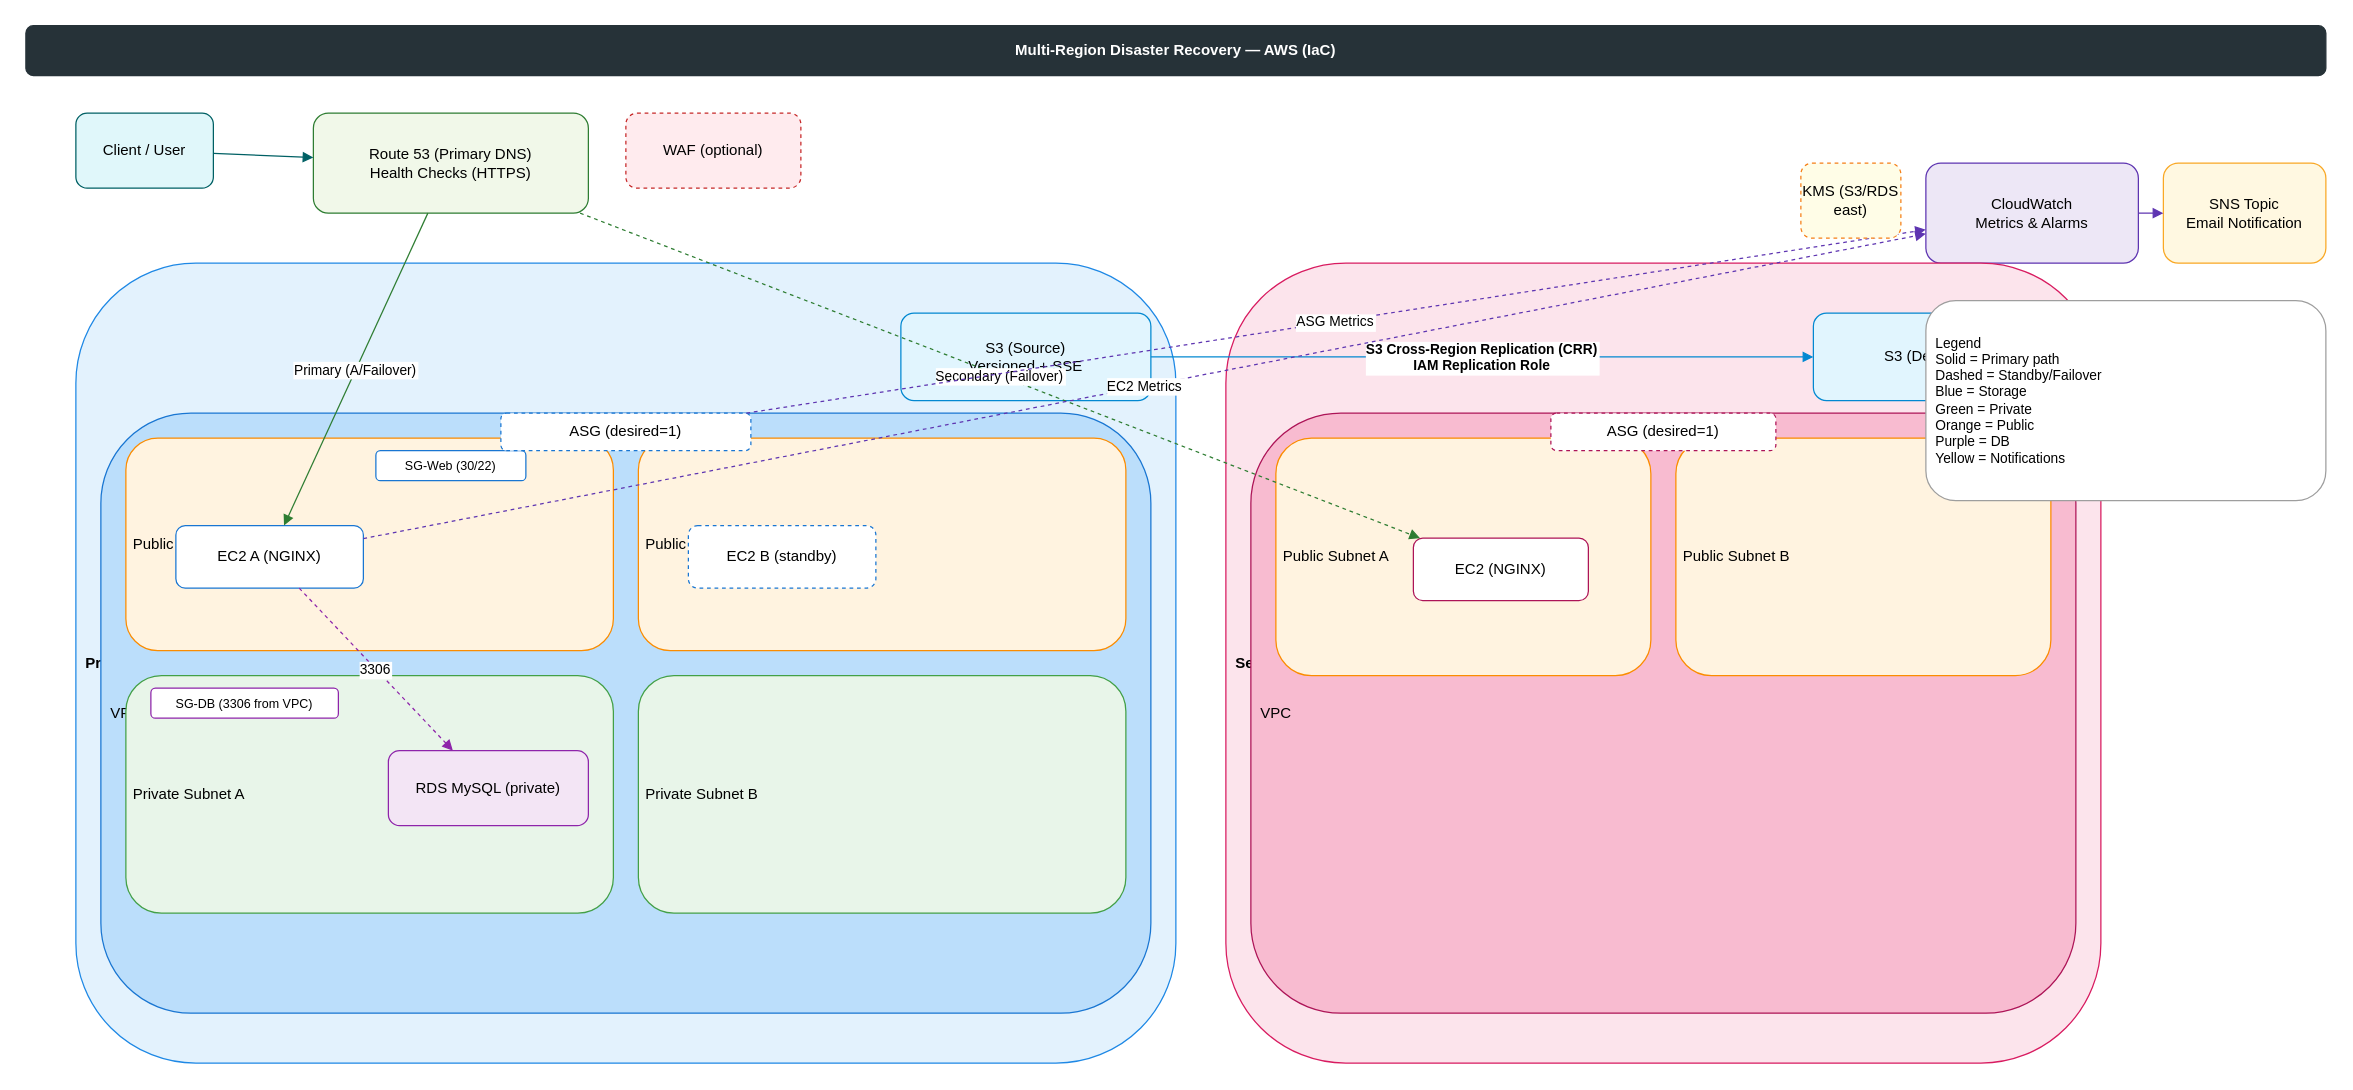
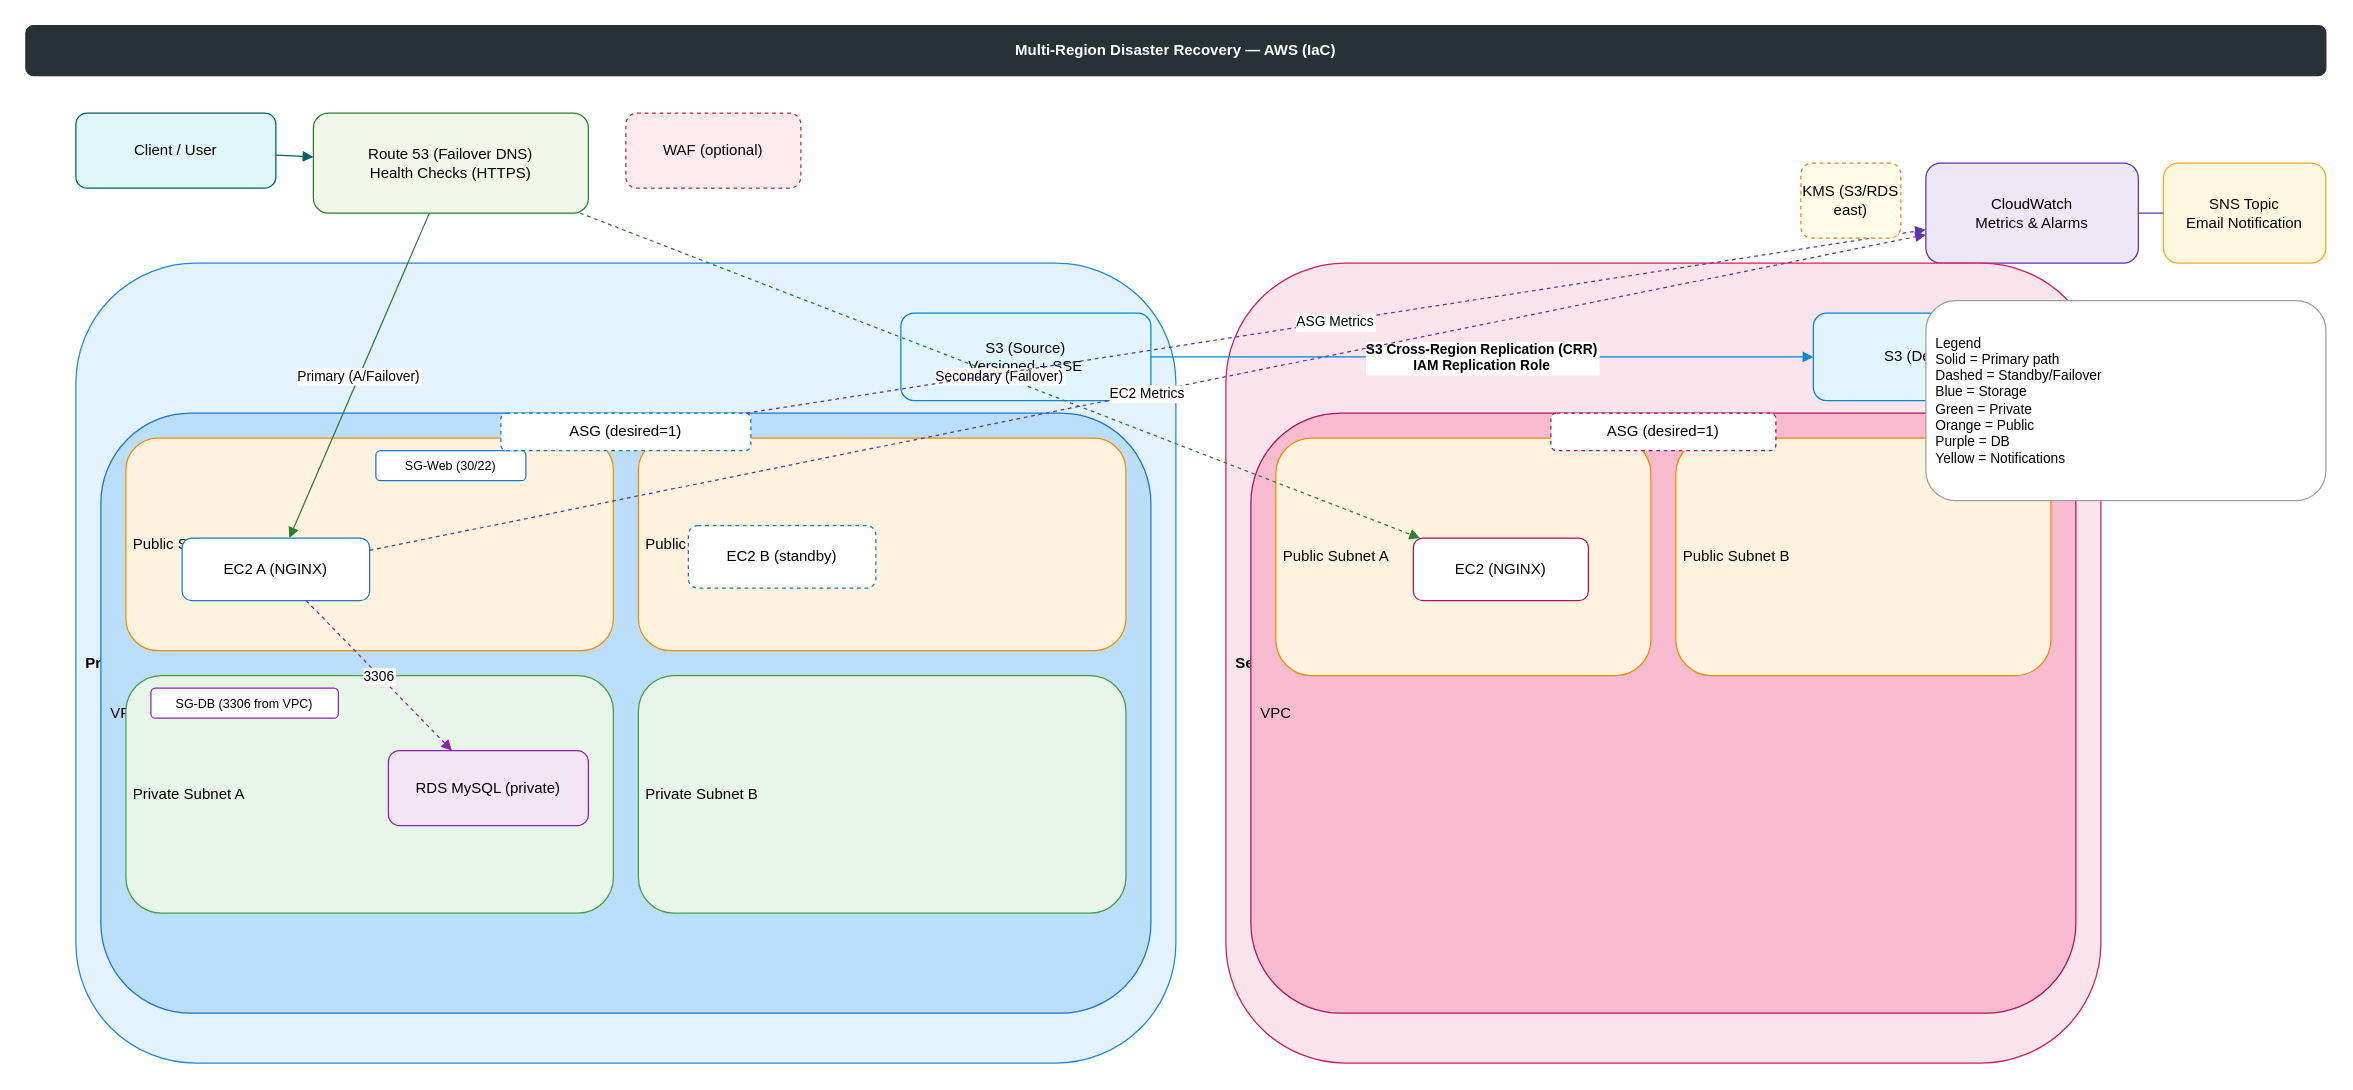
  <mxCell id="0" />
  <mxCell id="1" parent="0" />
  <mxCell id="2" value="Multi-Region Disaster Recovery — AWS (IaC)" style="rounded=1;whiteSpace=wrap;html=1;fillColor=#263238;fontColor=#FFFFFF;strokeColor=#263238;fontStyle=1;align=center;verticalAlign=middle;" vertex="1" parent="1"><mxGeometry x="20" y="20" width="1840" height="40" as="geometry" /></mxCell>
- <mxCell id="3" value="Client / User" style="rounded=1;whiteSpace=wrap;html=1;fillColor=#E0F7FA;strokeColor=#006064;align=center;" vertex="1" parent="1"><mxGeometry x="60" y="90" width="110" height="60" as="geometry" /></mxCell>
- <mxCell id="4" value="Route 53 (Primary DNS)&#10;Health Checks (HTTPS)" style="rounded=1;whiteSpace=wrap;html=1;fillColor=#F1F8E9;strokeColor=#2E7D32;align=center;" vertex="1" parent="1"><mxGeometry x="250" y="90" width="220" height="80" as="geometry" /></mxCell>
+ <mxCell id="3" value="Client / User" style="rounded=1;whiteSpace=wrap;html=1;fillColor=#E0F7FA;strokeColor=#006064;align=center;" vertex="1" parent="1"><mxGeometry x="60" y="90" width="160" height="60" as="geometry" /></mxCell>
+ <mxCell id="4" value="Route 53 (Failover DNS)&#10;Health Checks (HTTPS)" style="rounded=1;whiteSpace=wrap;html=1;fillColor=#F1F8E9;strokeColor=#2E7D32;align=center;" vertex="1" parent="1"><mxGeometry x="250" y="90" width="220" height="80" as="geometry" /></mxCell>
  <mxCell id="5" style="endArrow=block;endFill=1;strokeColor=#006064;" edge="1" parent="1" source="3" target="4"><mxGeometry relative="1" as="geometry" /></mxCell>
  <mxCell id="6" value="CloudWatch&#10;Metrics &amp; Alarms" style="rounded=1;whiteSpace=wrap;html=1;fillColor=#EDE7F6;strokeColor=#5E35B1;align=center;" vertex="1" parent="1"><mxGeometry x="1540" y="130" width="170" height="80" as="geometry" /></mxCell>
  <mxCell id="7" value="SNS Topic&#10;Email Notification" style="rounded=1;whiteSpace=wrap;html=1;fillColor=#FFF8E1;strokeColor=#F9A825;align=center;" vertex="1" parent="1"><mxGeometry x="1730" y="130" width="130" height="80" as="geometry" /></mxCell>
- <mxCell id="8" style="endArrow=block;endFill=1;strokeColor=#5E35B1;" edge="1" parent="1" source="6" target="7"><mxGeometry relative="1" as="geometry" /></mxCell>
+ <mxCell id="8" style="endArrow=none;endFill=1;strokeColor=#5E35B1;" edge="1" parent="1" source="6" target="7"><mxGeometry relative="1" as="geometry" /></mxCell>
  <mxCell id="9" value="Primary Region — ca-central-1" style="rounded=1;whiteSpace=wrap;html=1;fillColor=#E3F2FD;strokeColor=#1E88E5;fontStyle=1;align=left;spacing=8;" vertex="1" parent="1"><mxGeometry x="60" y="210" width="880" height="640" as="geometry" /></mxCell>
  <mxCell id="10" value="S3 (Source)&#10;Versioned + SSE" style="rounded=1;whiteSpace=wrap;html=1;fillColor=#E1F5FE;strokeColor=#0288D1;align=center;" vertex="1" parent="9"><mxGeometry x="660" y="40" width="200" height="70" as="geometry" /></mxCell>
  <mxCell id="11" value="VPC (10.31.0.0/16)" style="rounded=1;whiteSpace=wrap;html=1;fillColor=#BBDEFB;strokeColor=#1976D2;align=left;spacing=8;" vertex="1" parent="9"><mxGeometry x="20" y="120" width="840" height="480" as="geometry" /></mxCell>
  <mxCell id="12" value="Public Subnet A" style="rounded=1;whiteSpace=wrap;html=1;fillColor=#FFF3E0;strokeColor=#FB8C00;align=left;spacing=6;" vertex="1" parent="11"><mxGeometry x="20" y="20" width="390" height="170" as="geometry" /></mxCell>
  <mxCell id="13" value="Public Subnet B" style="rounded=1;whiteSpace=wrap;html=1;fillColor=#FFF3E0;strokeColor=#FB8C00;align=left;spacing=6;" vertex="1" parent="11"><mxGeometry x="430" y="20" width="390" height="170" as="geometry" /></mxCell>
  <mxCell id="14" value="Private Subnet A" style="rounded=1;whiteSpace=wrap;html=1;fillColor=#E8F5E9;strokeColor=#43A047;align=left;spacing=6;" vertex="1" parent="11"><mxGeometry x="20" y="210" width="390" height="190" as="geometry" /></mxCell>
  <mxCell id="15" value="Private Subnet B" style="rounded=1;whiteSpace=wrap;html=1;fillColor=#E8F5E9;strokeColor=#43A047;align=left;spacing=6;" vertex="1" parent="11"><mxGeometry x="430" y="210" width="390" height="190" as="geometry" /></mxCell>
  <mxCell id="16" value="ASG (desired=1)" style="rounded=1;whiteSpace=wrap;html=1;dashed=1;strokeColor=#1976D2;align=center;" vertex="1" parent="11"><mxGeometry x="320" y="0" width="200" height="30" as="geometry" /></mxCell>
- <mxCell id="17" value="EC2 A (NGINX)" style="rounded=1;whiteSpace=wrap;html=1;strokeColor=#1976D2;align=center;" vertex="1" parent="12"><mxGeometry x="40" y="70" width="150" height="50" as="geometry" /></mxCell>
+ <mxCell id="17" value="EC2 A (NGINX)" style="rounded=1;whiteSpace=wrap;html=1;strokeColor=#1976D2;align=center;" vertex="1" parent="12"><mxGeometry x="45" y="80" width="150" height="50" as="geometry" /></mxCell>
  <mxCell id="18" value="EC2 B (standby)" style="rounded=1;whiteSpace=wrap;html=1;strokeColor=#1976D2;align=center;dashed=1;" vertex="1" parent="13"><mxGeometry x="40" y="70" width="150" height="50" as="geometry" /></mxCell>
  <mxCell id="19" value="RDS MySQL (private)" style="rounded=1;whiteSpace=wrap;html=1;fillColor=#F3E5F5;strokeColor=#8E24AA;align=center;" vertex="1" parent="14"><mxGeometry x="210" y="60" width="160" height="60" as="geometry" /></mxCell>
  <mxCell id="20" value="SG-Web (30/22)" style="rounded=1;whiteSpace=wrap;html=1;fillColor=#FFFFFF;strokeColor=#1976D2;align=center;fontSize=10;" vertex="1" parent="12"><mxGeometry x="200" y="10" width="120" height="24" as="geometry" /></mxCell>
  <mxCell id="21" value="SG-DB (3306 from VPC)" style="rounded=1;whiteSpace=wrap;html=1;fillColor=#FFFFFF;strokeColor=#8E24AA;align=center;fontSize=10;" vertex="1" parent="14"><mxGeometry x="20" y="10" width="150" height="24" as="geometry" /></mxCell>
  <mxCell id="22" value="Secondary Region — us-east-1" style="rounded=1;whiteSpace=wrap;html=1;fillColor=#FCE4EC;strokeColor=#D81B60;fontStyle=1;align=left;spacing=8;" vertex="1" parent="1"><mxGeometry x="980" y="210" width="700" height="640" as="geometry" /></mxCell>
  <mxCell id="23" value="S3 (Destination)" style="rounded=1;whiteSpace=wrap;html=1;fillColor=#E1F5FE;strokeColor=#0288D1;align=center;" vertex="1" parent="22"><mxGeometry x="470" y="40" width="200" height="70" as="geometry" /></mxCell>
  <mxCell id="24" value="VPC" style="rounded=1;whiteSpace=wrap;html=1;fillColor=#F8BBD0;strokeColor=#AD1457;align=left;spacing=8;" vertex="1" parent="22"><mxGeometry x="20" y="120" width="660" height="480" as="geometry" /></mxCell>
  <mxCell id="25" value="Public Subnet A" style="rounded=1;whiteSpace=wrap;html=1;fillColor=#FFF3E0;strokeColor=#FB8C00;align=left;spacing=6;" vertex="1" parent="24"><mxGeometry x="20" y="20" width="300" height="190" as="geometry" /></mxCell>
  <mxCell id="26" value="Public Subnet B" style="rounded=1;whiteSpace=wrap;html=1;fillColor=#FFF3E0;strokeColor=#FB8C00;align=left;spacing=6;" vertex="1" parent="24"><mxGeometry x="340" y="20" width="300" height="190" as="geometry" /></mxCell>
  <mxCell id="27" value="ASG (desired=1)" style="rounded=1;whiteSpace=wrap;html=1;dashed=1;strokeColor=#AD1457;align=center;" vertex="1" parent="24"><mxGeometry x="240" y="0" width="180" height="30" as="geometry" /></mxCell>
  <mxCell id="28" value="EC2 (NGINX)" style="rounded=1;whiteSpace=wrap;html=1;strokeColor=#AD1457;align=center;" vertex="1" parent="25"><mxGeometry x="110" y="80" width="140" height="50" as="geometry" /></mxCell>
  <mxCell id="29" value="S3 Cross-Region Replication (CRR)&#10;IAM Replication Role" style="endArrow=block;endFill=1;strokeColor=#0288D1;fontStyle=1;" edge="1" parent="1" source="10" target="23"><mxGeometry relative="1" as="geometry" /></mxCell>
  <mxCell id="30" value="Primary (A/Failover)" style="endArrow=block;endFill=1;strokeColor=#2E7D32;" edge="1" parent="1" source="4" target="17"><mxGeometry relative="1" as="geometry" /></mxCell>
  <mxCell id="31" value="Secondary (Failover)" style="endArrow=block;endFill=1;dashed=1;strokeColor=#2E7D32;" edge="1" parent="1" source="4" target="28"><mxGeometry relative="1" as="geometry" /></mxCell>
  <mxCell id="32" value="3306" style="endArrow=block;endFill=1;strokeColor=#8E24AA;dashed=1;" edge="1" parent="1" source="17" target="19"><mxGeometry relative="1" as="geometry" /></mxCell>
  <mxCell id="33" value="ASG Metrics" style="endArrow=block;endFill=1;strokeColor=#5E35B1;dashed=1;" edge="1" parent="1" source="16" target="6"><mxGeometry relative="1" as="geometry" /></mxCell>
  <mxCell id="34" value="EC2 Metrics" style="endArrow=block;endFill=1;strokeColor=#5E35B1;dashed=1;" edge="1" parent="1" source="17" target="6"><mxGeometry relative="1" as="geometry" /></mxCell>
  <mxCell id="35" value="Legend&#10;Solid = Primary path&#10;Dashed = Standby/Failover&#10;Blue = Storage&#10;Green = Private&#10;Orange = Public&#10;Purple = DB&#10;Yellow = Notifications" style="rounded=1;whiteSpace=wrap;html=1;fillColor=#FFFFFF;strokeColor=#9E9E9E;align=left;spacing=8;fontSize=11;" vertex="1" parent="1"><mxGeometry x="1540" y="240" width="320" height="160" as="geometry" /></mxCell>
  <mxCell id="36" value="WAF (optional)" style="rounded=1;whiteSpace=wrap;html=1;fillColor=#FFEBEE;strokeColor=#C62828;dashed=1;align=center;" vertex="1" parent="1"><mxGeometry x="500" y="90" width="140" height="60" as="geometry" /></mxCell>
  <mxCell id="37" value="KMS (S3/RDS east)" style="rounded=1;whiteSpace=wrap;html=1;fillColor=#FFFDE7;strokeColor=#F57F17;dashed=1;align=center;" vertex="1" parent="1"><mxGeometry x="1440" y="130" width="80" height="60" as="geometry" /></mxCell>
